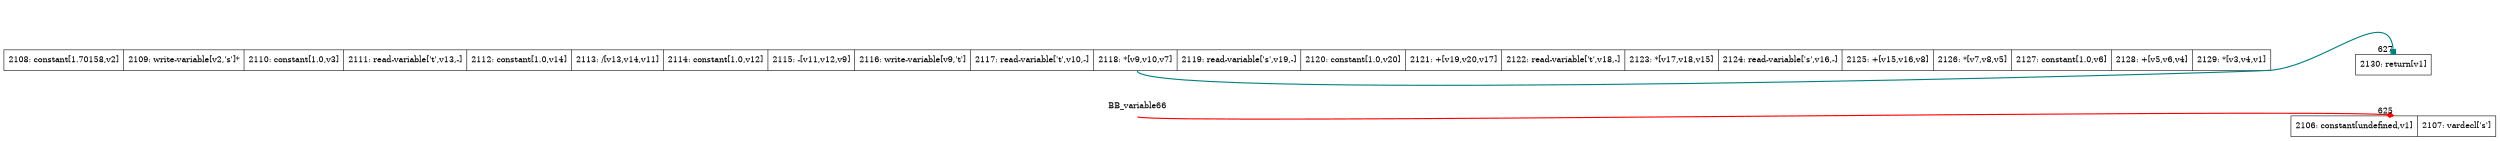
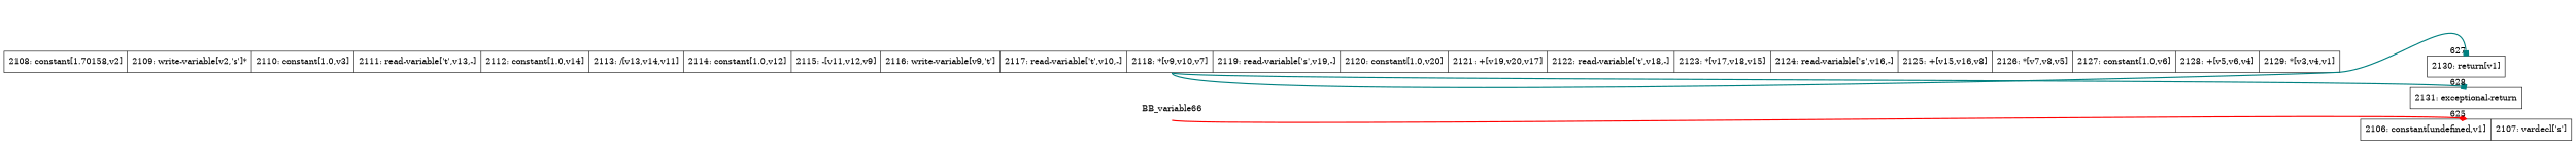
  digraph {
    rankdir=LR
    node [shape=record]
    edge [arrowhead=box color=teal headport=n style=bold tailport=s]
    n1 [label=BB_variable66 shape=none]
    n2 [label="{2106: constant[undefined,v1]|2107: vardecl['s']}"]
    n3 [label="{2108: constant[1.70158,v2]|2109: write-variable[v2,'s']*|2110: constant[1.0,v3]|2111: read-variable['t',v13,-]|2112: constant[1.0,v14]|2113: /[v13,v14,v11]|2114: constant[1.0,v12]|2115: -[v11,v12,v9]|2116: write-variable[v9,'t']|2117: read-variable['t',v10,-]|2118: *[v9,v10,v7]|2119: read-variable['s',v19,-]|2120: constant[1.0,v20]|2121: +[v19,v20,v17]|2122: read-variable['t',v18,-]|2123: *[v17,v18,v15]|2124: read-variable['s',v16,-]|2125: +[v15,v16,v8]|2126: *[v7,v8,v5]|2127: constant[1.0,v6]|2128: +[v5,v6,v4]|2129: *[v3,v4,v1]}"]
    n4 [label="{2130: return[v1]}"]
+   n5 [label="{2131: exceptional-return}"]
    n1 -> n2 [arrowhead=diamond color=red headlabel="    625"]
    n3 -> n4 [headlabel="      627"]
+   n3 -> n5 [headlabel="      628"]
  }
